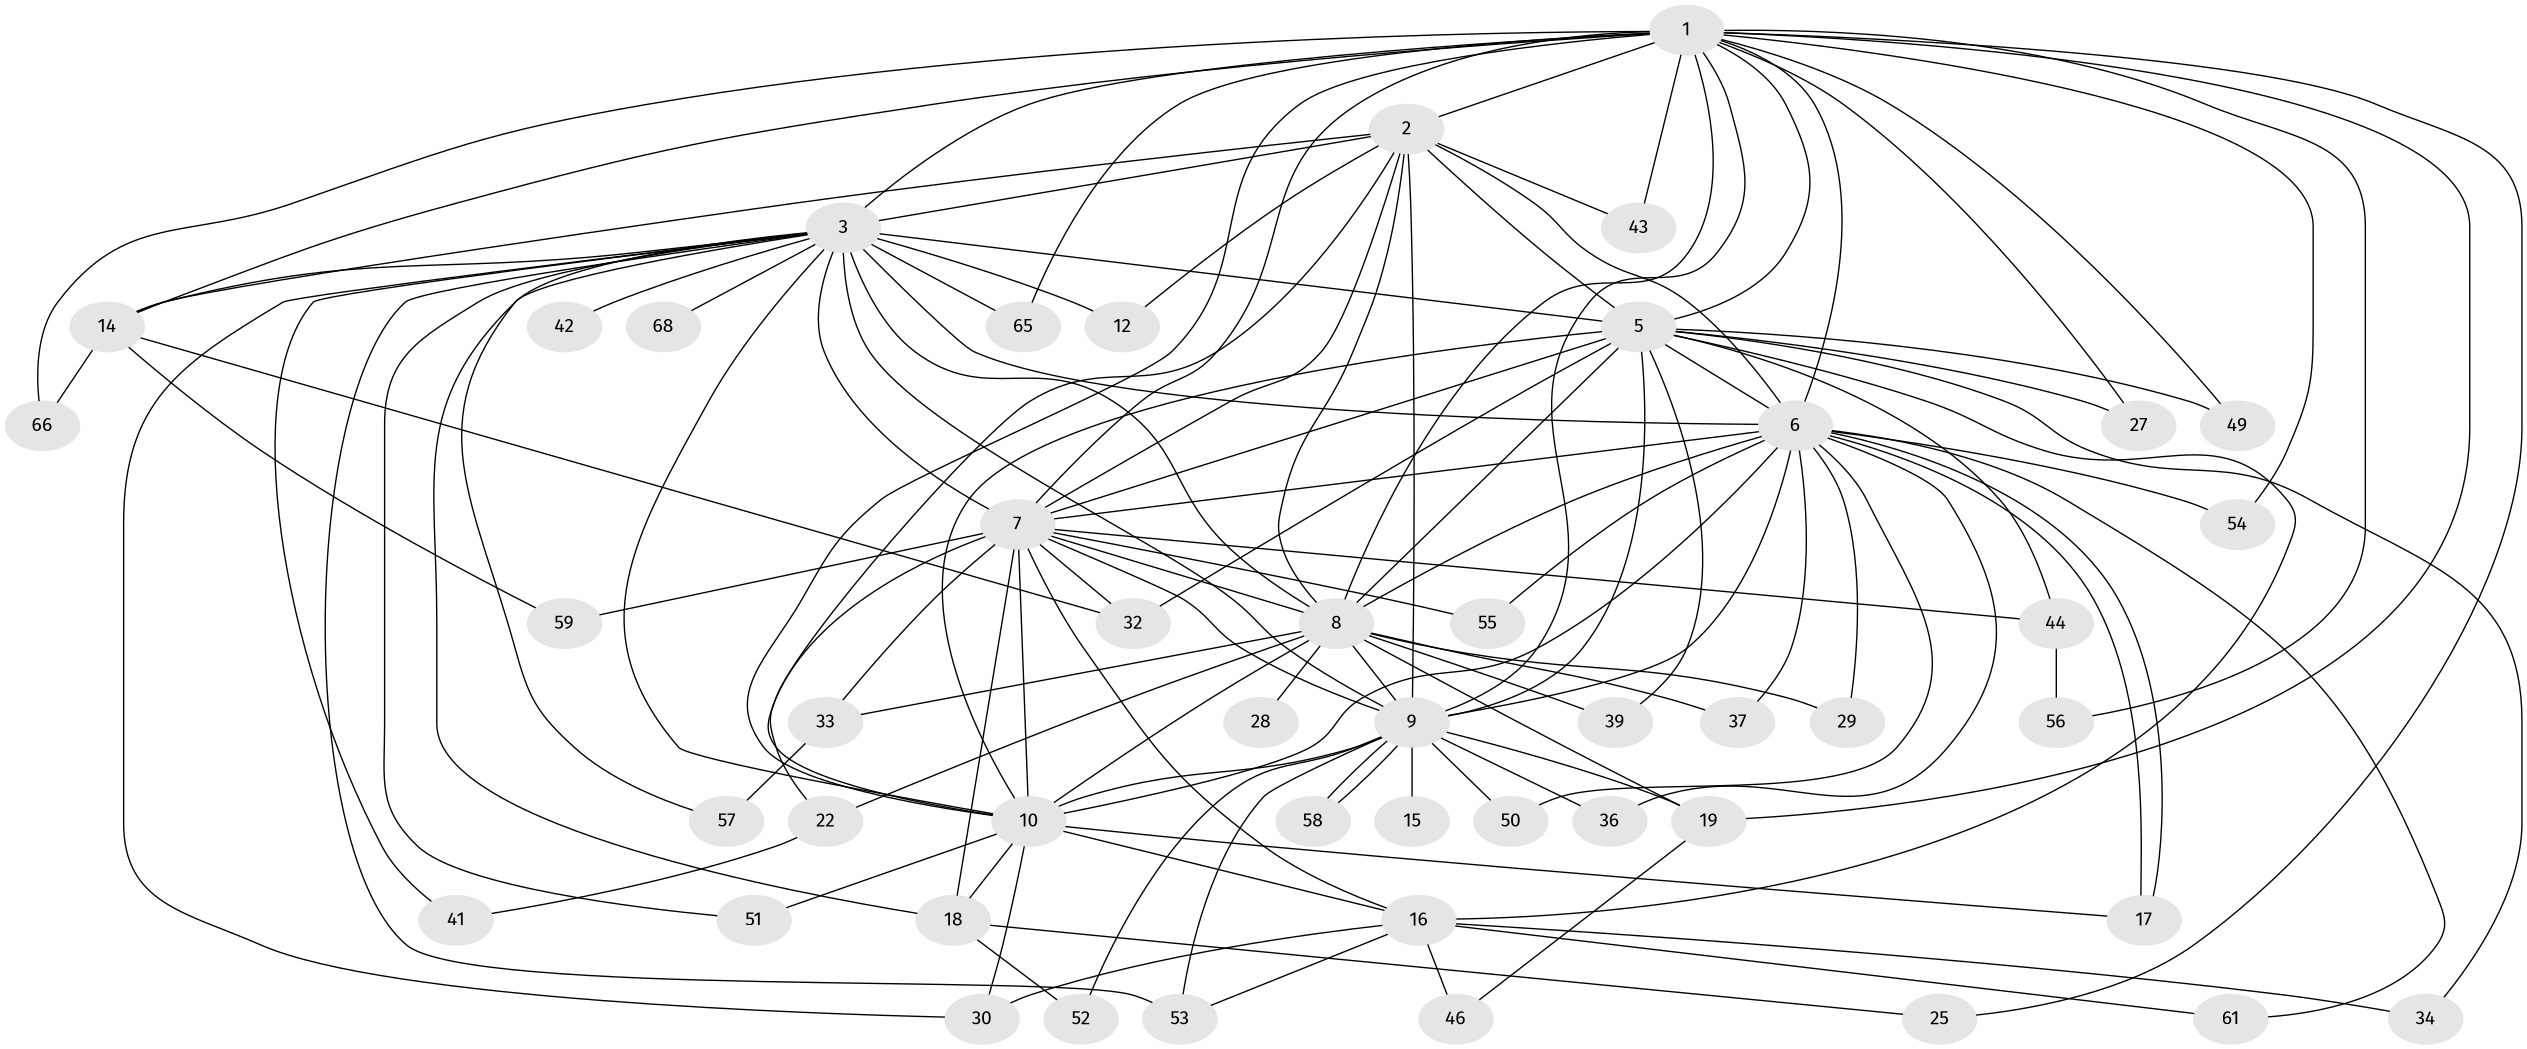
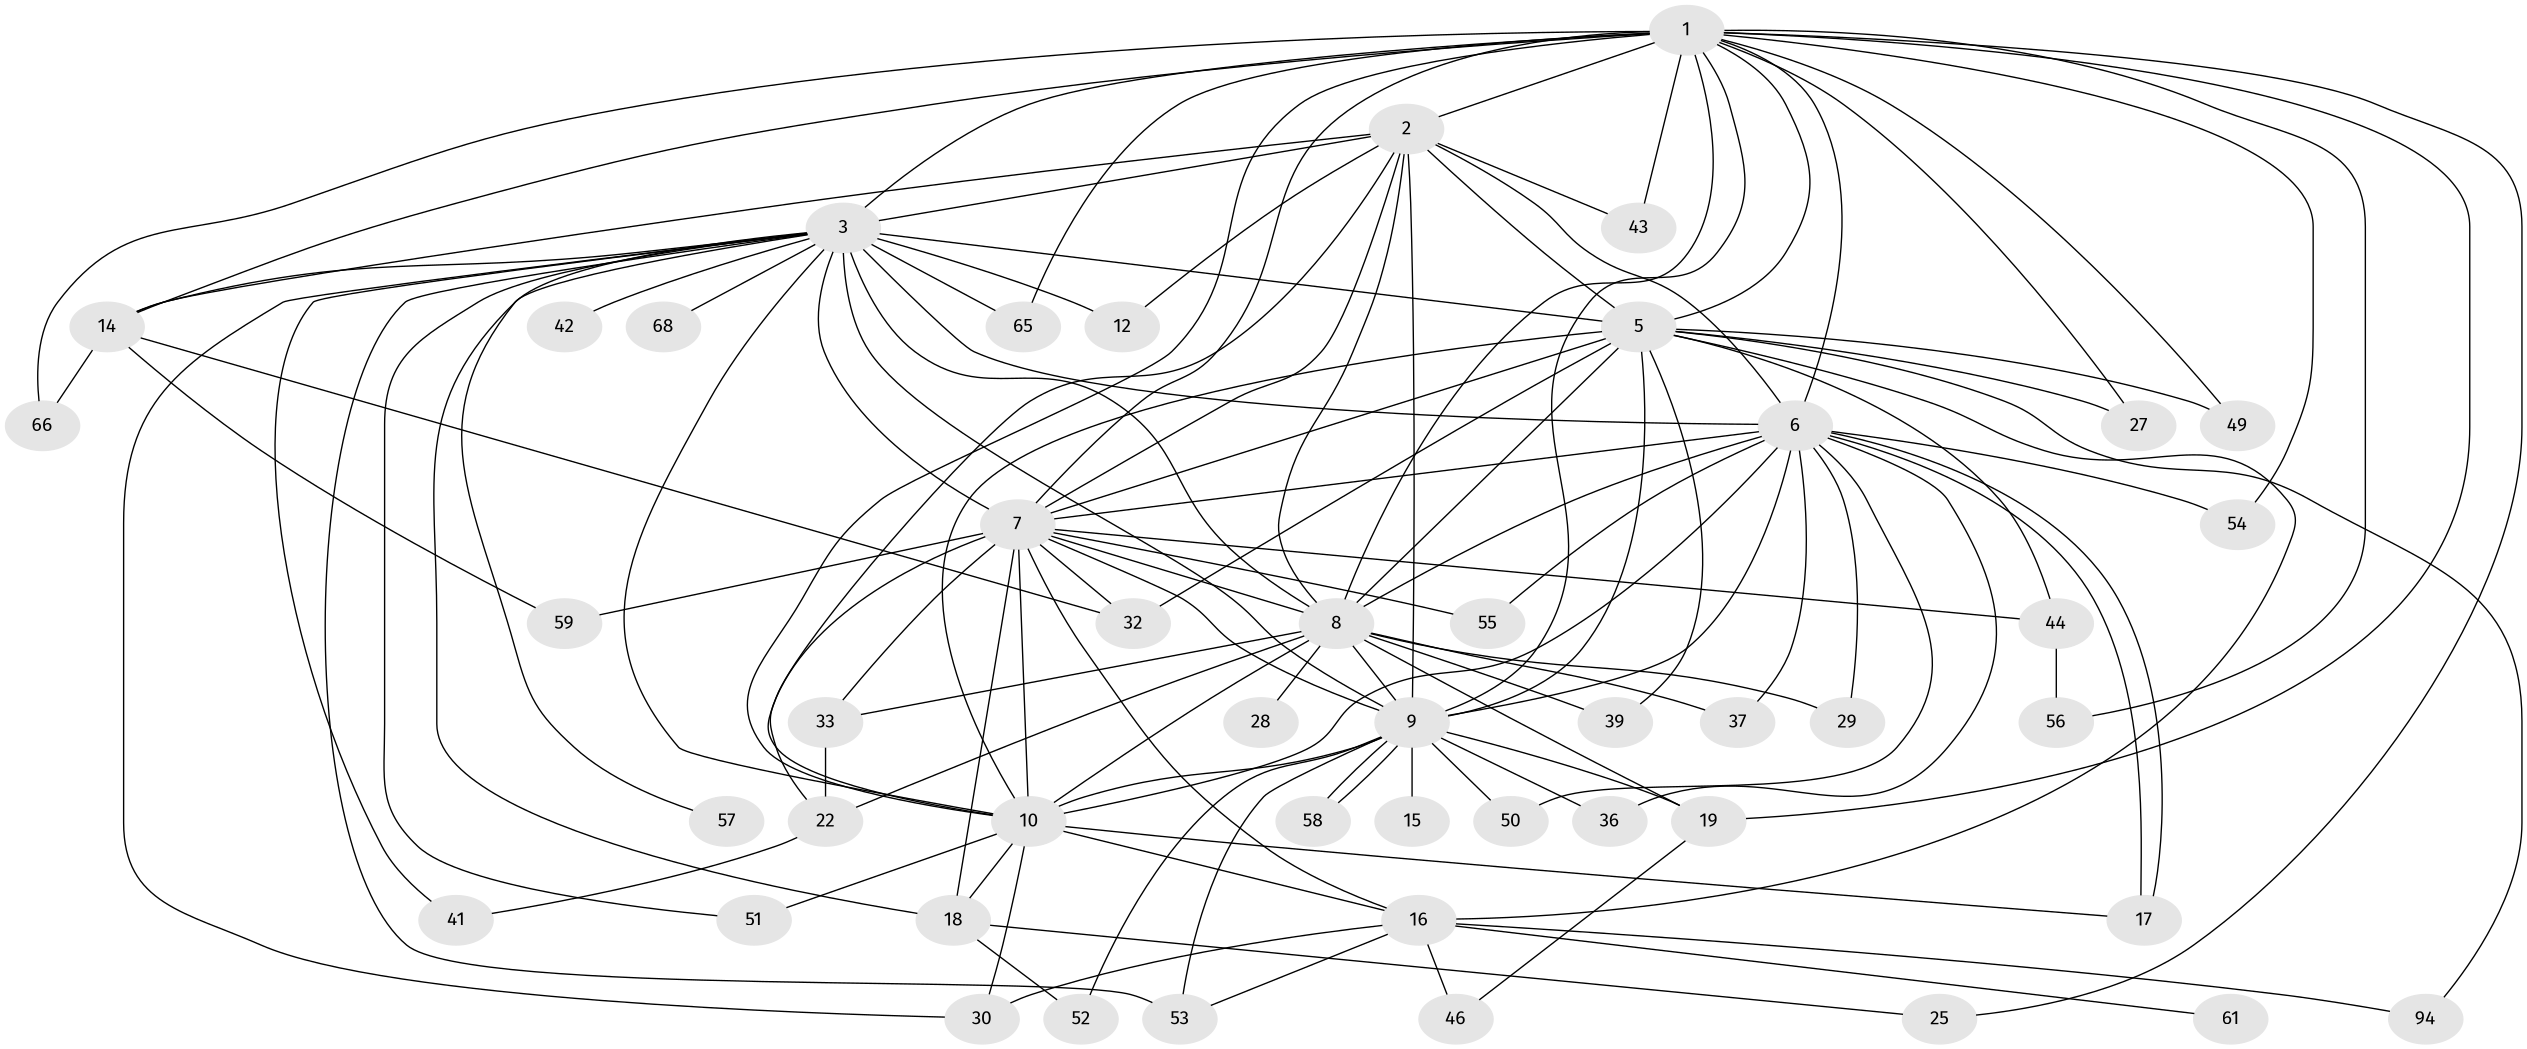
  graph {
    fontname="Fira Sans"
    node [color=gray90 fontname="Fira Sans" style=filled]
    edge [fontname="Fira Sans"]
    1 [super="+11"]
    2 [super="+35"]
    3 [super="+4"]
    5 [super="+31"]
    6 [super="+24"]
    7 [super="+20"]
    8 [super="+16"]
    9 [super="+13"]
    10 [super="+67"]
    14 [super="+21"]
    19 [super="+38"]
    25
    27
    43
    49
    54
    56
    65
    66
    12
    18 [super="+23"]
    30 [super="+45"]
    41
    42
    51
    53 [super="+64"]
    57
    68
    n29 [label=16 super="+47"]
    32 [super="+40"]
-   34
+   34 [label=94]
    39
    44
    17
    29
    36
    37
    50
    55
    61
    22
    33 [super="+60"]
    59
    28
    15
    52
    58
    46
    1 -- 2 [weight=2]
    1 -- 3 [weight=2]
    1 -- 5
    1 -- 6
    1 -- 7
    1 -- 8
    1 -- 9
    1 -- 10
    1 -- 14
    1 -- 19
    1 -- 25
    1 -- 27
    1 -- 43
    1 -- 49
    1 -- 54
    1 -- 56
    1 -- 65
    1 -- 66
    2 -- 3 [weight=2]
    2 -- 5
    2 -- 6
    2 -- 7
    2 -- 8
    2 -- 9
    2 -- 10
    2 -- 14
    2 -- 43
    2 -- 12
    3 -- 5 [weight=2]
    3 -- 6 [weight=2]
    3 -- 7 [weight=2]
    3 -- 8 [weight=2]
    3 -- 9 [weight=3]
    3 -- 10 [weight=2]
    3 -- 14
    3 -- 65
    3 -- 12
    3 -- 18
    3 -- 30
    3 -- 41
    3 -- 42 [weight=2]
    3 -- 51
    3 -- 53
    3 -- 57
    3 -- 68
-   5 -- 6
    5 -- 7
    5 -- 8
    5 -- 9 [weight=2]
    5 -- 10
    5 -- 27
    5 -- 49
    5 -- n29
    5 -- 32
    5 -- 34
    5 -- 39
    5 -- 44
    6 -- 7
    6 -- 8 [weight=2]
    6 -- 9
    6 -- 10
    6 -- 54
    6 -- 17
    6 -- 17
    6 -- 29
    6 -- 36
    6 -- 37
    6 -- 50
    6 -- 55
-   6 -- 61
    7 -- 8 [weight=2]
    7 -- 9
    7 -- 10
    7 -- 18
    7 -- n29
    7 -- 32
    7 -- 44
    7 -- 55
    7 -- 22
    7 -- 33
    7 -- 59
    8 -- 9 [weight=2]
    8 -- 10
    8 -- 19
    8 -- 39
    8 -- 29
    8 -- 37
    8 -- 22
    8 -- 33
    8 -- 28
    9 -- 10
    9 -- 19
    9 -- 53
    9 -- 36
    9 -- 50
    9 -- 15 [weight=2]
    9 -- 52
    9 -- 58
    9 -- 58
    10 -- 18
    10 -- 30
    10 -- 51
    10 -- n29
    10 -- 17
    14 -- 66
    14 -- 32
    14 -- 59
    19 -- 46
    18 -- 25
    18 -- 52
    n29 -- 30
    n29 -- 53
    n29 -- 34
    n29 -- 61
    n29 -- 46
    44 -- 56
    22 -- 41
-   33 -- 57 [weight=2]
+   33 -- 22 [weight=2]
  }
